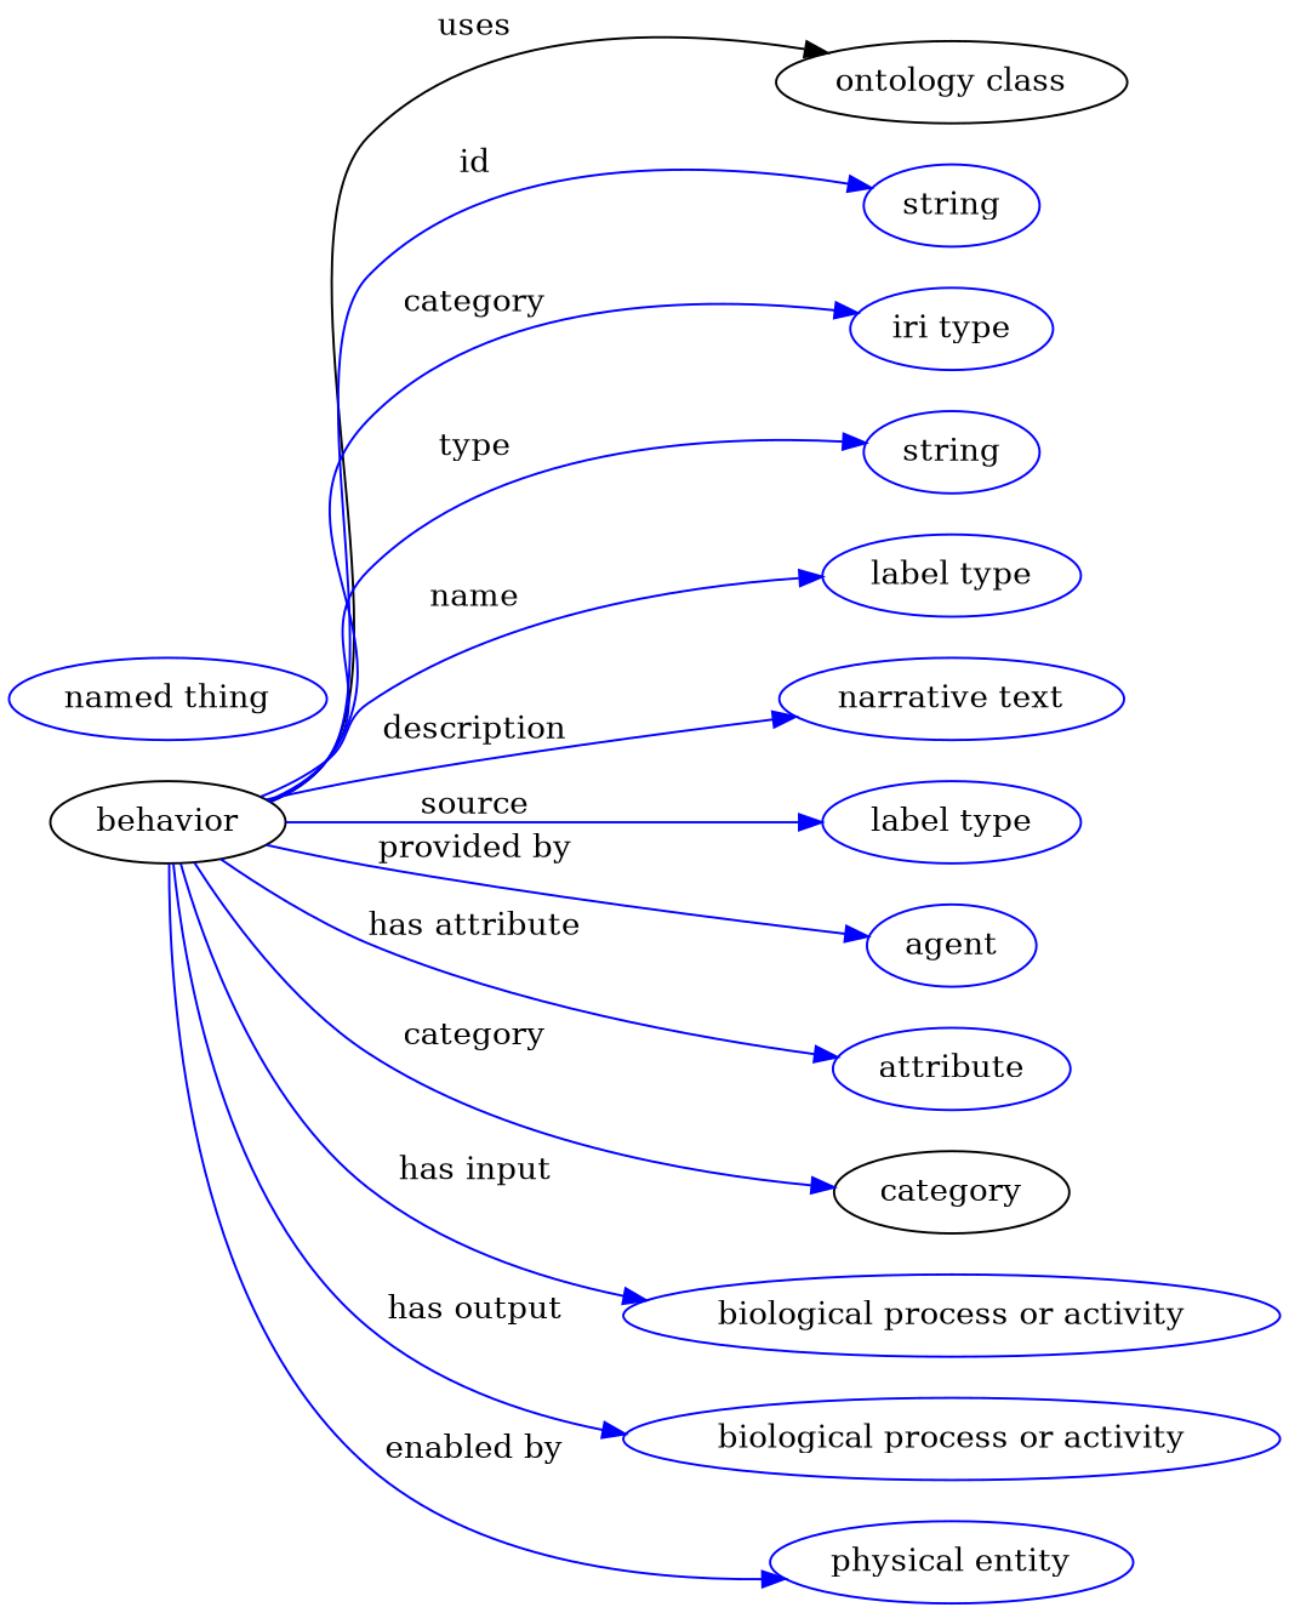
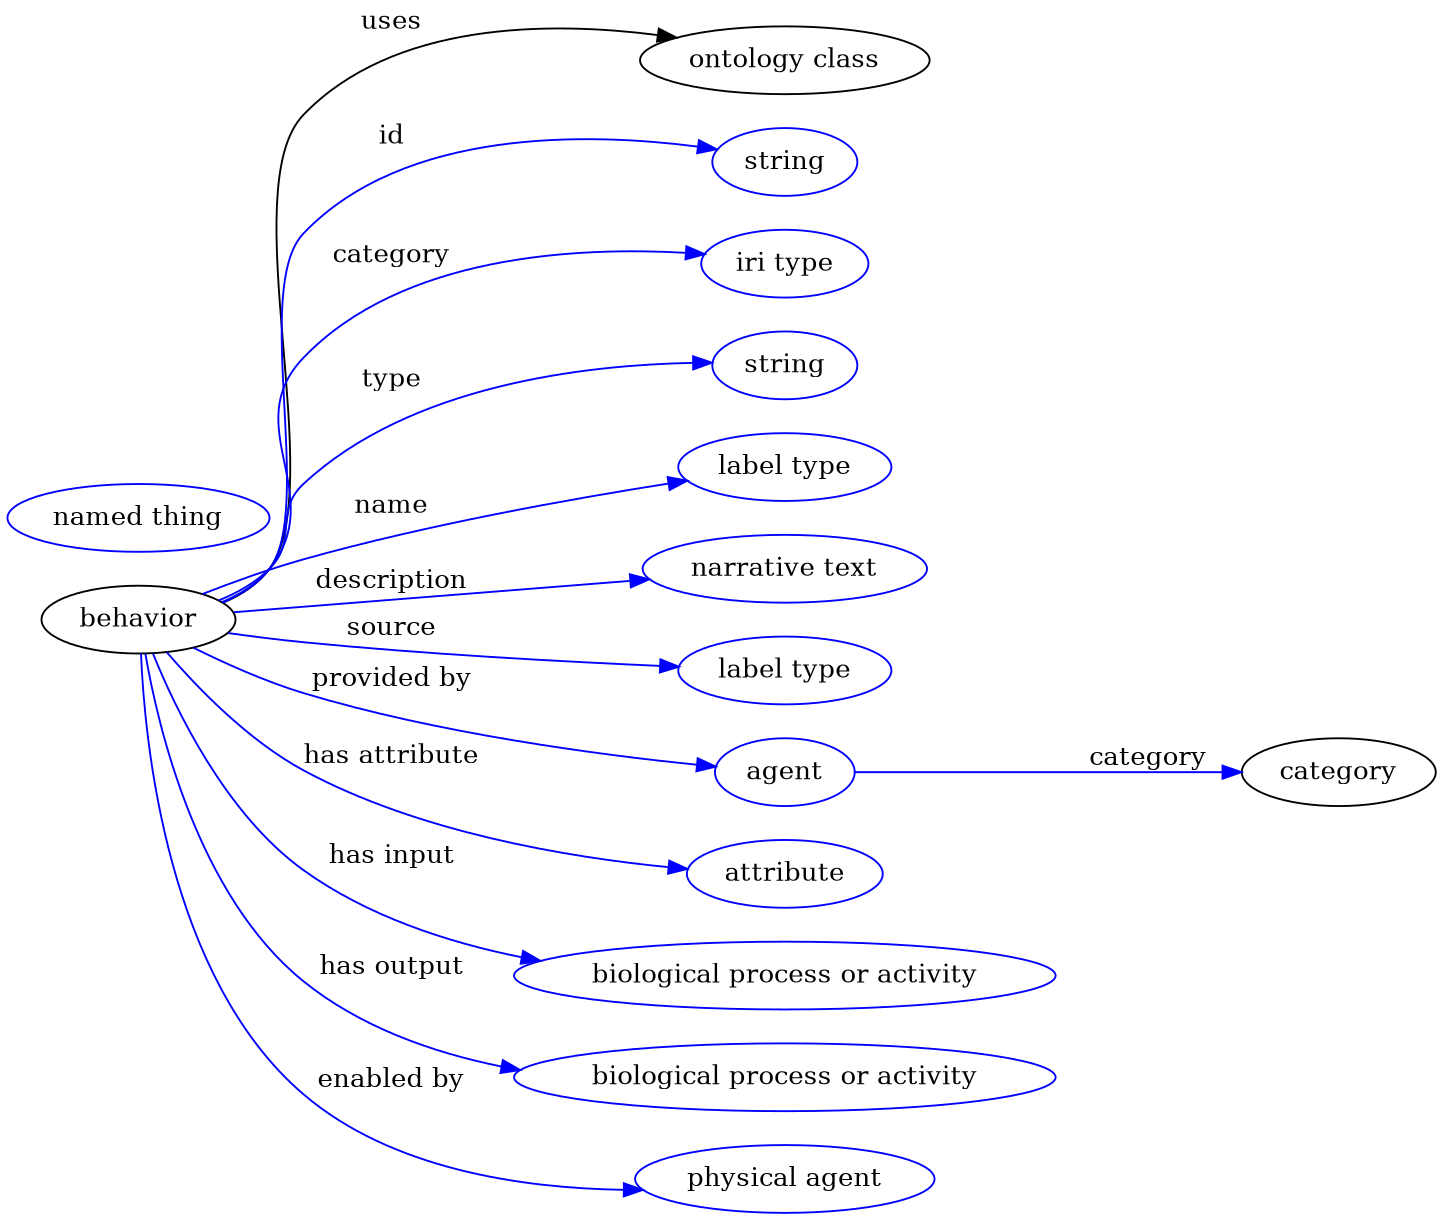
  digraph {
    rankdir=LR
    node [color=blue]
    edge [color=blue style=solid]
    n1 [height=0.5 label=behavior width=1.4263 color=""]
    "ontology class" [height=0.5 width=2.1304 color=""]
    n3 [height=0.5 label=string width=1.0652]
    n4 [height=0.5 label="iri type" width=1.2277]
    n5 [height=0.5 label=string width=1.0652]
    n6 [height=0.5 label="label type" width=1.5707]
    n7 [height=0.5 label="narrative text" width=2.0943]
    n8 [height=0.5 label="label type" width=1.5707]
    n9 [height=0.5 label=agent width=1.0291]
    n10 [height=0.5 label=attribute width=1.4443]
    category [height=0.5 width=1.4263 color=""]
    n12 [height=0.5 label="biological process or activity" width=3.9899]
    n13 [height=0.5 label="biological process or activity" width=3.9899]
-   n14 [height=0.5 label="physical entity" width=2.2026]
+   n14 [height=0.5 label="physical agent" width=2.2026]
    n15 [height=0.5 label="named thing" width=1.9318]
    n1 -> "ontology class" [label=uses color="" style=""]
    n1 -> n3 [label=id]
    n1 -> n4 [label=category]
    n1 -> n5 [label=type]
    n1 -> n6 [label=name]
    n1 -> n7 [label=description]
    n1 -> n8 [label=source]
    n1 -> n9 [label="provided by"]
    n1 -> n10 [label="has attribute"]
-   n1 -> category [label=category]
+   n9 -> category [label=category]
    n1 -> n12 [label="has input"]
    n1 -> n13 [label="has output"]
    n1 -> n14 [label="enabled by"]
  }
